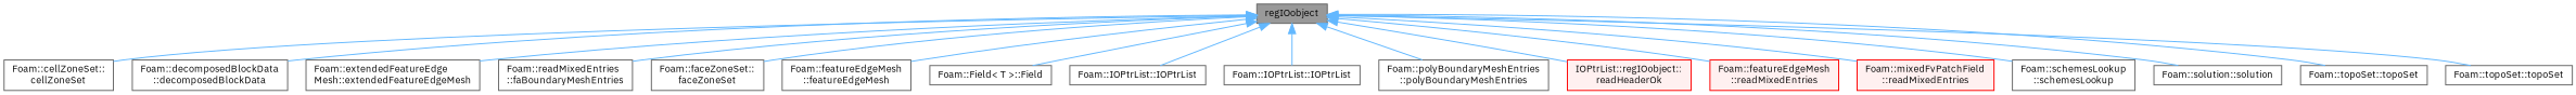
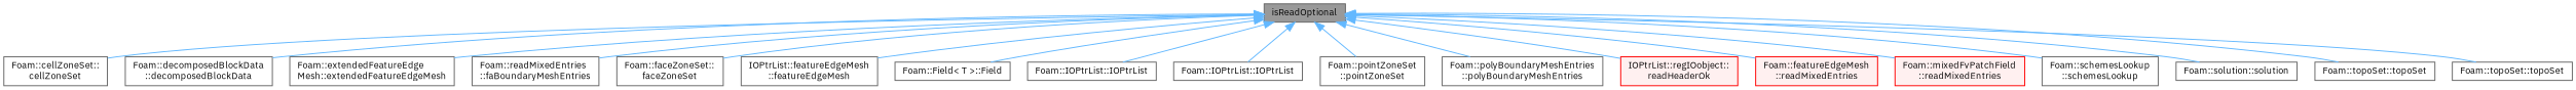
  digraph {
    fontname="IBM Plex Sans"
    rankdir=TB
    node [color=grey40 fillcolor=white fontname="IBM Plex Sans" fontsize=10 shape=box style=filled]
    edge [color=steelblue1 dir=back fontname="IBM Plex Sans" fontsize=10 labelfontname=Helvetica labelfontsize=10 style=solid]
-   n1 [color=gray40 fillcolor=grey60 fontcolor=black height=0.2 label=regIOobject width=0.4]
+   n1 [color=gray40 fillcolor=grey60 fontcolor=black height=0.2 label=isReadOptional width=0.4]
    n2 [height=0.2 label="Foam::cellZoneSet::\lcellZoneSet" width=0.4]
    n3 [height=0.2 label="Foam::decomposedBlockData\l::decomposedBlockData" width=0.4]
    n4 [height=0.2 label="Foam::extendedFeatureEdge\lMesh::extendedFeatureEdgeMesh" width=0.4]
    n5 [height=0.2 label="Foam::readMixedEntries\l::faBoundaryMeshEntries" width=0.4]
    n6 [height=0.2 label="Foam::faceZoneSet::\lfaceZoneSet" width=0.4]
-   n7 [height=0.2 label="Foam::featureEdgeMesh\l::featureEdgeMesh" width=0.4]
+   n7 [height=0.2 label="IOPtrList::featureEdgeMesh\l::featureEdgeMesh" width=0.4]
    n8 [height=0.2 label="Foam::Field\< T \>::Field" width=0.4]
    n9 [height=0.2 label="Foam::IOPtrList::IOPtrList" width=0.4]
    n10 [height=0.2 label="Foam::IOPtrList::IOPtrList" width=0.4]
+   n11 [height=0.2 label="Foam::pointZoneSet\l::pointZoneSet" width=0.4]
    n12 [height=0.2 label="Foam::polyBoundaryMeshEntries\l::polyBoundaryMeshEntries" width=0.4]
    n13 [color=red fillcolor="#FFF0F0" height=0.2 label="IOPtrList::regIOobject::\lreadHeaderOk" width=0.4]
    n14 [color=red fillcolor="#FFF0F0" height=0.2 label="Foam::featureEdgeMesh\l::readMixedEntries" width=0.4]
    n15 [color=red fillcolor="#FFF0F0" height=0.2 label="Foam::mixedFvPatchField\l::readMixedEntries" width=0.4]
    n16 [height=0.2 label="Foam::schemesLookup\l::schemesLookup" width=0.4]
    n17 [height=0.2 label="Foam::solution::solution" width=0.4]
    n18 [height=0.2 label="Foam::topoSet::topoSet" width=0.4]
    n19 [height=0.2 label="Foam::topoSet::topoSet" width=0.4]
    n1 -> n2
    n1 -> n3
    n1 -> n4
    n1 -> n5
    n1 -> n6
    n1 -> n7
    n1 -> n8
    n1 -> n9
    n1 -> n10
+   n1 -> n11
    n1 -> n12
    n1 -> n13
    n1 -> n14
    n1 -> n15
    n1 -> n16
    n1 -> n17
    n1 -> n18
    n1 -> n19
  }
